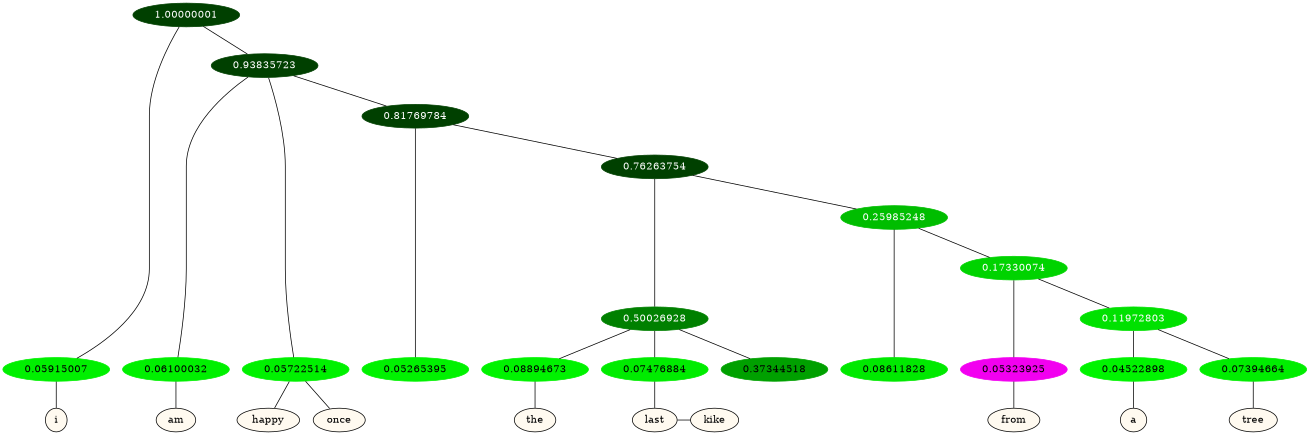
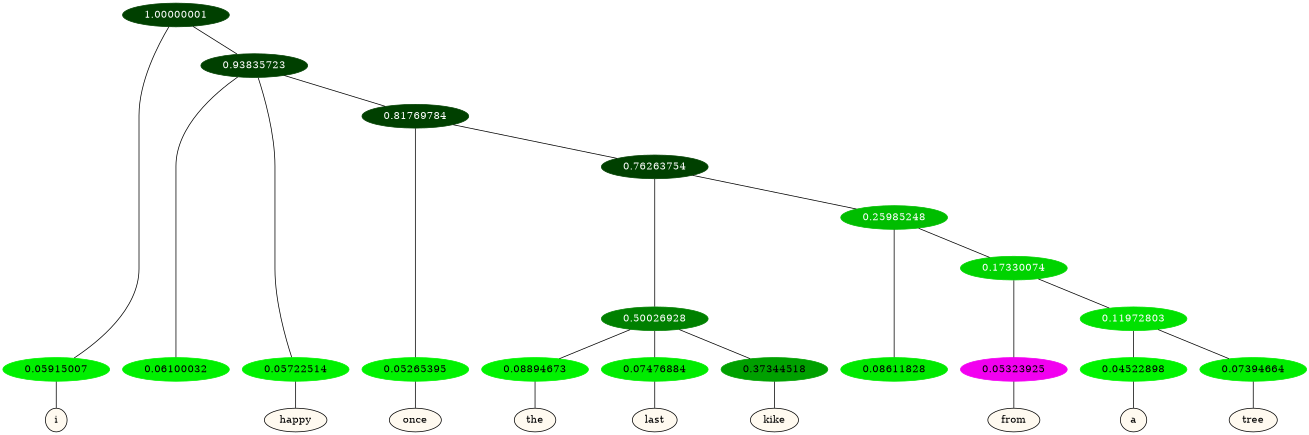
  graph {
    node [color=black format=png nodesep=0.001 ordering=out overlap_scaling=0.01 ranksep=0.001 style=filled fontcolor=black]
    n1 [fillcolor=floralwhite height=0.15 label=i style="filled,solid" width=0.15 fontcolor=""]
-   n2 [fillcolor=floralwhite height=0.15 label=am style="filled,solid" width=0.15 fontcolor=""]
    n3 [fillcolor=floralwhite height=0.15 label=happy style="filled,solid" width=0.15 fontcolor=""]
    n4 [fillcolor=floralwhite height=0.15 label=once style="filled,solid" width=0.15 fontcolor=""]
    n5 [fillcolor=floralwhite height=0.15 label=the style="filled,solid" width=0.15 fontcolor=""]
    n6 [fillcolor=floralwhite height=0.15 label=last style="filled,solid" width=0.15 fontcolor=""]
    n7 [fillcolor=floralwhite height=0.15 label=kike style="filled,solid" width=0.15 fontcolor=""]
    n8 [fillcolor=floralwhite height=0.15 label=from style="filled,solid" width=0.15 fontcolor=""]
    n9 [fillcolor=floralwhite height=0.15 label=a style="filled,solid" width=0.15 fontcolor=""]
    n10 [fillcolor=floralwhite height=0.15 label=tree style="filled,solid" width=0.15 fontcolor=""]
    n11 [color="0.334 1.000 0.941" height=0.15 label=0.05915007 width=0.15]
    n12 [color="0.334 1.000 0.939" height=0.15 label=0.06100032 width=0.15]
    n13 [color="0.334 1.000 0.943" height=0.15 label=0.05722514 width=0.15]
    n14 [color="0.334 1.000 0.947" height=0.15 label=0.05265395 width=0.15]
    n15 [color="0.334 1.000 0.951" height=0.15 label=0.08894673 width=0.15]
    n16 [color="0.334 1.000 0.925" height=0.15 label=0.07476884 width=0.15]
    n17 [color="0.334 1.000 0.627" height=0.15 label=0.37344518 width=0.15]
    n18 [color="0.334 1.000 0.914" height=0.15 label=0.08611828 width=0.15]
    n19 [color="0.835 1.000 0.947" height=0.15 label=0.05323925 width=0.15]
    n20 [color="0.334 1.000 0.955" height=0.15 label=0.04522898 width=0.15]
    n21 [color="0.334 1.000 0.926" height=0.15 label=0.07394664 width=0.15]
    n22 [color="0.334 1.000 0.250" fontcolor=grey99 height=0.15 label=1.00000001 width=0.15]
    n23 [color="0.334 1.000 0.250" fontcolor=grey99 height=0.15 label=0.93835723 width=0.15]
    n24 [color="0.334 1.000 0.250" fontcolor=grey99 height=0.15 label=0.81769784 width=0.15]
    n25 [color="0.334 1.000 0.250" fontcolor=grey99 height=0.15 label=0.76263754 width=0.15]
    n26 [color="0.334 1.000 0.500" fontcolor=grey99 height=0.15 label=0.50026928 width=0.15]
    n27 [color="0.334 1.000 0.740" fontcolor=grey99 height=0.15 label=0.25985248 width=0.15]
    n28 [color="0.334 1.000 0.827" fontcolor=grey99 height=0.15 label=0.17330074 width=0.15]
    n29 [color="0.334 1.000 0.880" fontcolor=grey99 height=0.15 label=0.11972803 width=0.15]
    subgraph sub_1 {
      rank=same
      n1
-     n2
      n3
      n4
      n5
      n6
      n7
      n8
      n9
      n10
    }
    subgraph sub_2 {
      rank=same
      n11
      n12
      n13
      n14
      n15
      n16
      n17
      n18
      n19
      n20
      n21
    }
    n11 -- n1
-   n12 -- n2
    n13 -- n3
-   n13 -- n4
+   n14 -- n4
    n15 -- n5
    n16 -- n6
-   n6 -- n7
+   n17 -- n7
    n19 -- n8
    n20 -- n9
    n21 -- n10
    n22 -- n11
    n22 -- n23
    n23 -- n12
    n23 -- n13
    n23 -- n24
    n24 -- n14
    n24 -- n25
    n25 -- n26
    n25 -- n27
    n26 -- n15
    n26 -- n16
    n26 -- n17
    n27 -- n18
    n27 -- n28
    n28 -- n19
    n28 -- n29
    n29 -- n20
    n29 -- n21
  }
